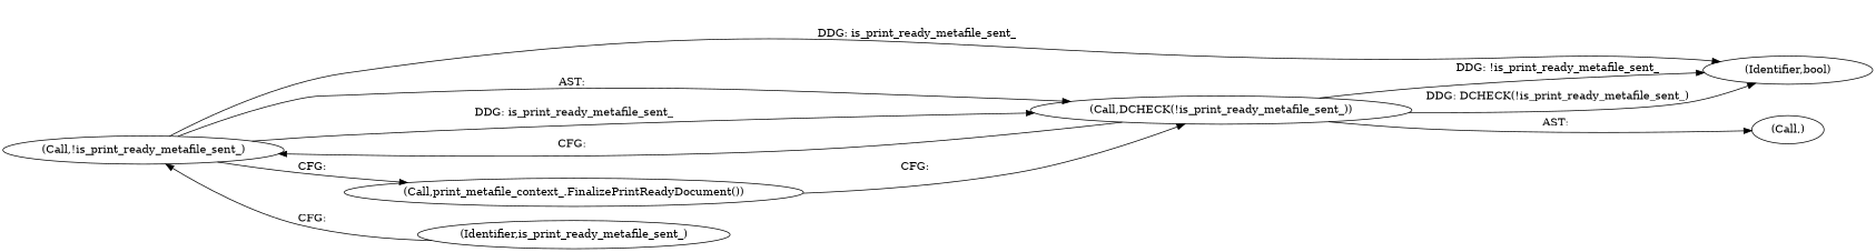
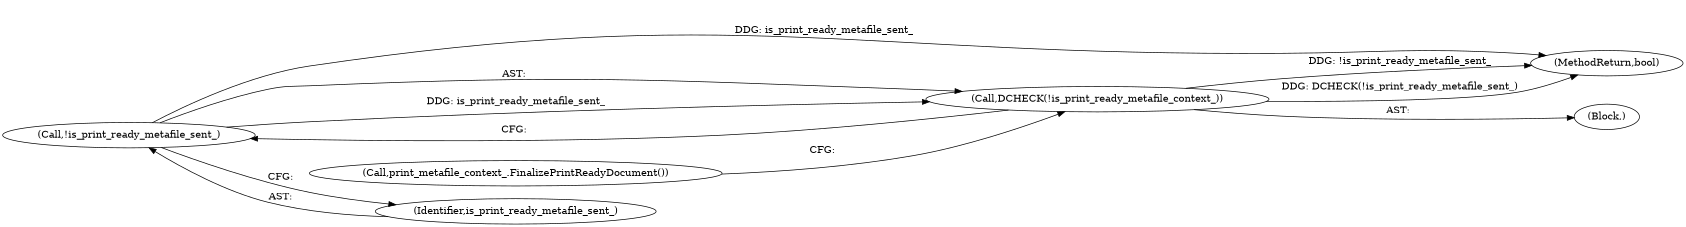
  digraph {
    rankdir=LR
    n1 [label="(Call,!is_print_ready_metafile_sent_)"]
-   n2 [label="(Call,DCHECK(!is_print_ready_metafile_sent_))"]
-   n3 [label="(Identifier,bool)"]
+   n2 [label="(Call,DCHECK(!is_print_ready_metafile_context_))"]
+   n3 [label="(MethodReturn,bool)"]
    n4 [label="(Identifier,is_print_ready_metafile_sent_)"]
-   n5 [label="(Call,)"]
+   n5 [label="(Block,)"]
    n6 [label="(Call,print_metafile_context_.FinalizePrintReadyDocument())"]
    n1 -> n2 [label="AST: "]
    n1 -> n2 [label="DDG: is_print_ready_metafile_sent_"]
    n1 -> n3 [label="DDG: is_print_ready_metafile_sent_"]
-   n1 -> n6 [label="CFG: "]
+   n1 -> n4 [label="CFG: "]
    n2 -> n1 [label="CFG: "]
    n2 -> n3 [label="DDG: !is_print_ready_metafile_sent_"]
    n2 -> n3 [label="DDG: DCHECK(!is_print_ready_metafile_sent_)"]
    n2 -> n5 [label="AST: "]
-   n4 -> n1 [label="CFG: "]
+   n4 -> n1 [label="AST: "]
    n6 -> n2 [label="CFG: "]
  }
